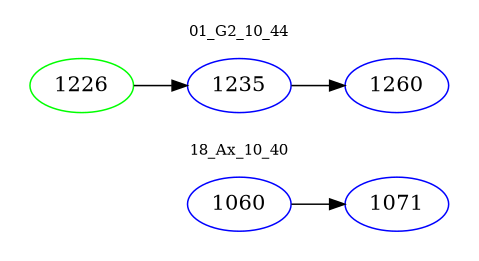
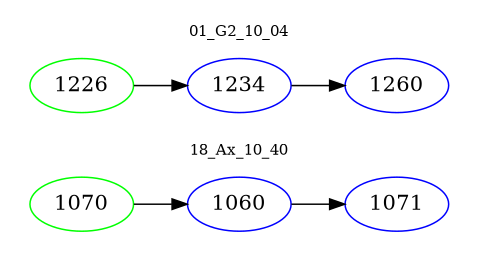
  digraph {
    rankdir=LR
    node [color=blue]
    edge [color=black]
+   n1 [color=green label=1070]
    n2 [label=1060]
    n3 [label=1071]
    n4 [color=green label=1226]
-   n5 [label=1235]
+   n5 [label=1234]
    n6 [label=1260]
    subgraph cluster_1 {
      color=white
      fontsize=10
      label="18_Ax_10_40"
+     n1
      n2
      n3
    }
    subgraph cluster_2 {
      color=white
      fontsize=10
-     label="01_G2_10_44"
+     label="01_G2_10_04"
      n4
      n5
      n6
    }
+   n1 -> n2
    n2 -> n3
    n4 -> n5
    n5 -> n6
  }
